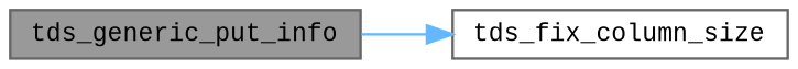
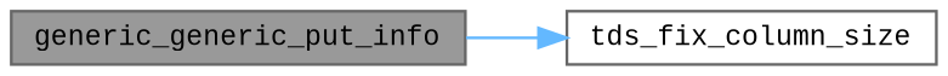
  digraph {
    rankdir=LR
    fontname="Liberation Mono"
    node [fontname="Liberation Mono" fontsize=10 shape=box style=filled]
-   n1 [color=gray40 fillcolor=grey60 fontcolor=black height=0.2 label=tds_generic_put_info width=0.4]
+   n1 [color=gray40 fillcolor=grey60 fontcolor=black height=0.2 label=generic_generic_put_info width=0.4]
    n2 [color=grey40 fillcolor=white height=0.2 label=tds_fix_column_size width=0.4]
    n1 -> n2 [color=steelblue1 fontname="Liberation Mono" fontsize=10 labelfontname=Helvetica labelfontsize=10 style=solid]
  }
